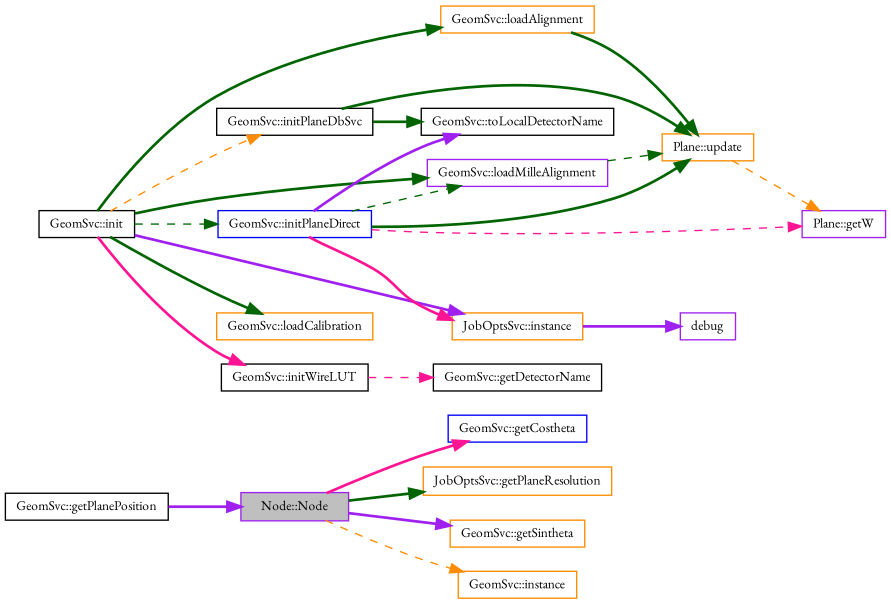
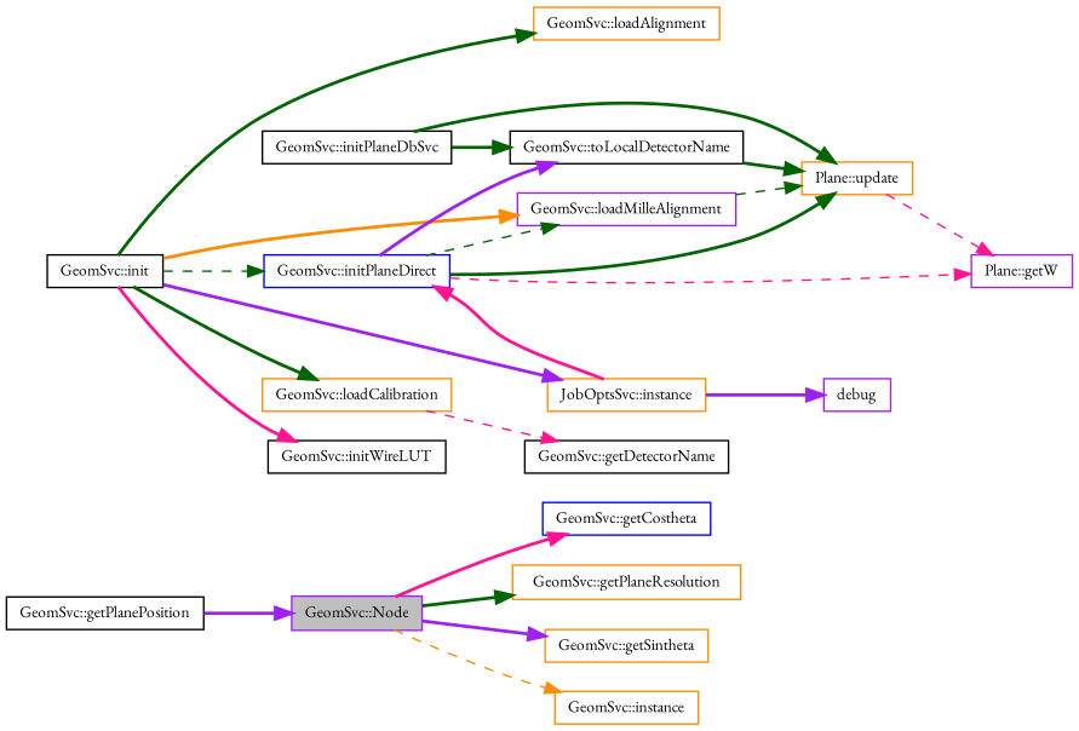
  digraph {
    fontname="EB Garamond"
    rankdir=LR
    node [color=darkorange fontname="EB Garamond" fontsize=10 shape=record]
    edge [color=darkgreen fontname="EB Garamond" fontsize=10 labelfontname=FreeSans labelfontsize=10 style=bold]
-   n1 [color=purple fillcolor=grey75 fontcolor=black height=0.2 label="Node::Node" style=filled width=0.4]
+   n1 [color=purple fillcolor=grey75 fontcolor=black height=0.2 label="GeomSvc::Node" style=filled width=0.4]
    n2 [color=blue height=0.2 label="GeomSvc::getCostheta" width=0.4]
-   n3 [height=0.2 label="JobOptsSvc::getPlaneResolution" width=0.4]
+   n3 [height=0.2 label="GeomSvc::getPlaneResolution" width=0.4]
    n4 [height=0.2 label="GeomSvc::getSintheta" width=0.4]
    n5 [height=0.2 label="GeomSvc::instance" width=0.4]
    n6 [color=black height=0.2 label="GeomSvc::getPlanePosition" width=0.4]
    n7 [color=black height=0.2 label="GeomSvc::init" width=0.4]
    n8 [color=black height=0.2 label="GeomSvc::initPlaneDbSvc" width=0.4]
    n9 [color=blue height=0.2 label="GeomSvc::initPlaneDirect" width=0.4]
    n10 [height=0.2 label="JobOptsSvc::instance" width=0.4]
    n11 [color=purple height=0.2 label="GeomSvc::loadMilleAlignment" width=0.4]
    n12 [color=black height=0.2 label="GeomSvc::initWireLUT" width=0.4]
    n13 [height=0.2 label="GeomSvc::loadAlignment" width=0.4]
    n14 [height=0.2 label="GeomSvc::loadCalibration" width=0.4]
    n15 [color=black height=0.2 label="GeomSvc::toLocalDetectorName" width=0.4]
    n16 [height=0.2 label="Plane::update" width=0.4]
    n17 [color=purple height=0.2 label="Plane::getW" width=0.4]
    n18 [color=purple height=0.2 label=debug width=0.4]
    n19 [color=black height=0.2 label="GeomSvc::getDetectorName" width=0.4]
    n1 -> n2 [color=deeppink]
    n1 -> n3
    n1 -> n4 [color=purple]
    n1 -> n5 [color=darkorange style=dashed]
    n6 -> n1 [color=purple]
-   n7 -> n8 [color=darkorange style=dashed]
    n7 -> n9 [style=dashed]
    n7 -> n10 [color=purple]
-   n7 -> n11
+   n7 -> n11 [color=darkorange]
    n7 -> n12 [color=deeppink]
    n7 -> n13
    n7 -> n14
    n8 -> n15
    n8 -> n16
-   n9 -> n10 [color=deeppink]
+   n10 -> n9 [color=deeppink]
    n9 -> n11 [style=dashed]
    n9 -> n15 [color=purple]
    n9 -> n16
    n9 -> n17 [color=deeppink style=dashed]
    n10 -> n18 [color=purple]
    n11 -> n16 [style=dashed]
-   n13 -> n16
-   n12 -> n19 [color=deeppink style=dashed]
-   n16 -> n17 [color=darkorange style=dashed]
+   n15 -> n16
+   n14 -> n19 [color=deeppink style=dashed]
+   n16 -> n17 [color=deeppink style=dashed]
  }
